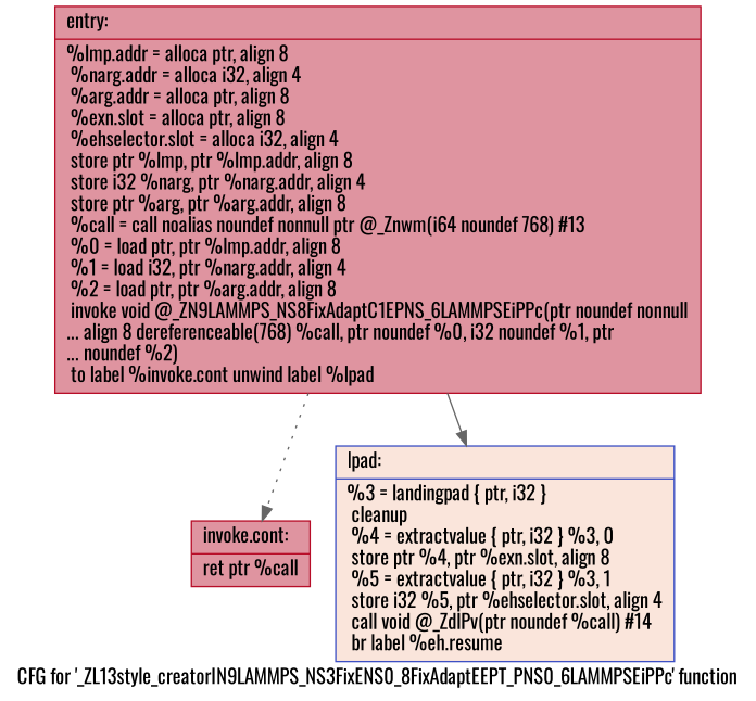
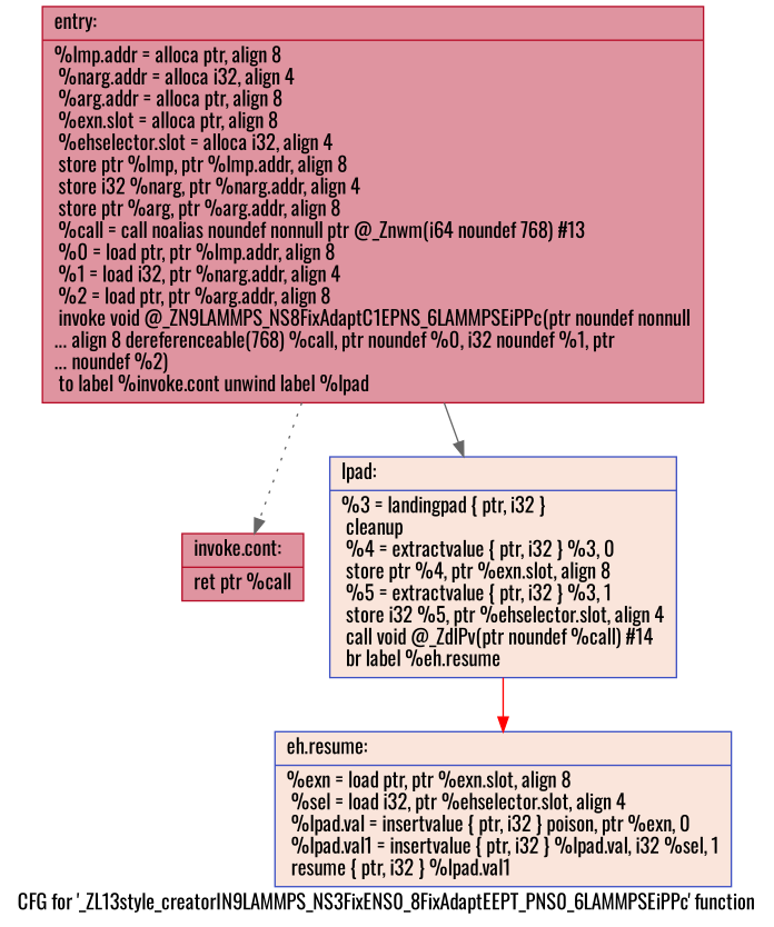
  digraph {
    label="CFG for '_ZL13style_creatorIN9LAMMPS_NS3FixENS0_8FixAdaptEEPT_PNS0_6LAMMPSEiPPc' function"
    fontname=Oswald
    node [color="#b70d28ff" fillcolor="#b70d2870" fontname=Oswald shape=record style=filled]
    edge [color=gray40 style=solid fontname=Oswald]
    n1 [label="{entry:\l|  %lmp.addr = alloca ptr, align 8\l  %narg.addr = alloca i32, align 4\l  %arg.addr = alloca ptr, align 8\l  %exn.slot = alloca ptr, align 8\l  %ehselector.slot = alloca i32, align 4\l  store ptr %lmp, ptr %lmp.addr, align 8\l  store i32 %narg, ptr %narg.addr, align 4\l  store ptr %arg, ptr %arg.addr, align 8\l  %call = call noalias noundef nonnull ptr @_Znwm(i64 noundef 768) #13\l  %0 = load ptr, ptr %lmp.addr, align 8\l  %1 = load i32, ptr %narg.addr, align 4\l  %2 = load ptr, ptr %arg.addr, align 8\l  invoke void @_ZN9LAMMPS_NS8FixAdaptC1EPNS_6LAMMPSEiPPc(ptr noundef nonnull\l... align 8 dereferenceable(768) %call, ptr noundef %0, i32 noundef %1, ptr\l... noundef %2)\l          to label %invoke.cont unwind label %lpad\l}"]
    n2 [label="{invoke.cont:\l|  ret ptr %call\l}"]
    n3 [color="#3d50c3ff" fillcolor="#f4c5ad70" label="{lpad:\l|  %3 = landingpad \{ ptr, i32 \}\l          cleanup\l  %4 = extractvalue \{ ptr, i32 \} %3, 0\l  store ptr %4, ptr %exn.slot, align 8\l  %5 = extractvalue \{ ptr, i32 \} %3, 1\l  store i32 %5, ptr %ehselector.slot, align 4\l  call void @_ZdlPv(ptr noundef %call) #14\l  br label %eh.resume\l}"]
+   n4 [color="#3d50c3ff" fillcolor="#f4c5ad70" label="{eh.resume:\l|  %exn = load ptr, ptr %exn.slot, align 8\l  %sel = load i32, ptr %ehselector.slot, align 4\l  %lpad.val = insertvalue \{ ptr, i32 \} poison, ptr %exn, 0\l  %lpad.val1 = insertvalue \{ ptr, i32 \} %lpad.val, i32 %sel, 1\l  resume \{ ptr, i32 \} %lpad.val1\l}"]
    n1 -> n2 [style=dotted]
    n1 -> n3
+   n3 -> n4 [color=red]
  }
